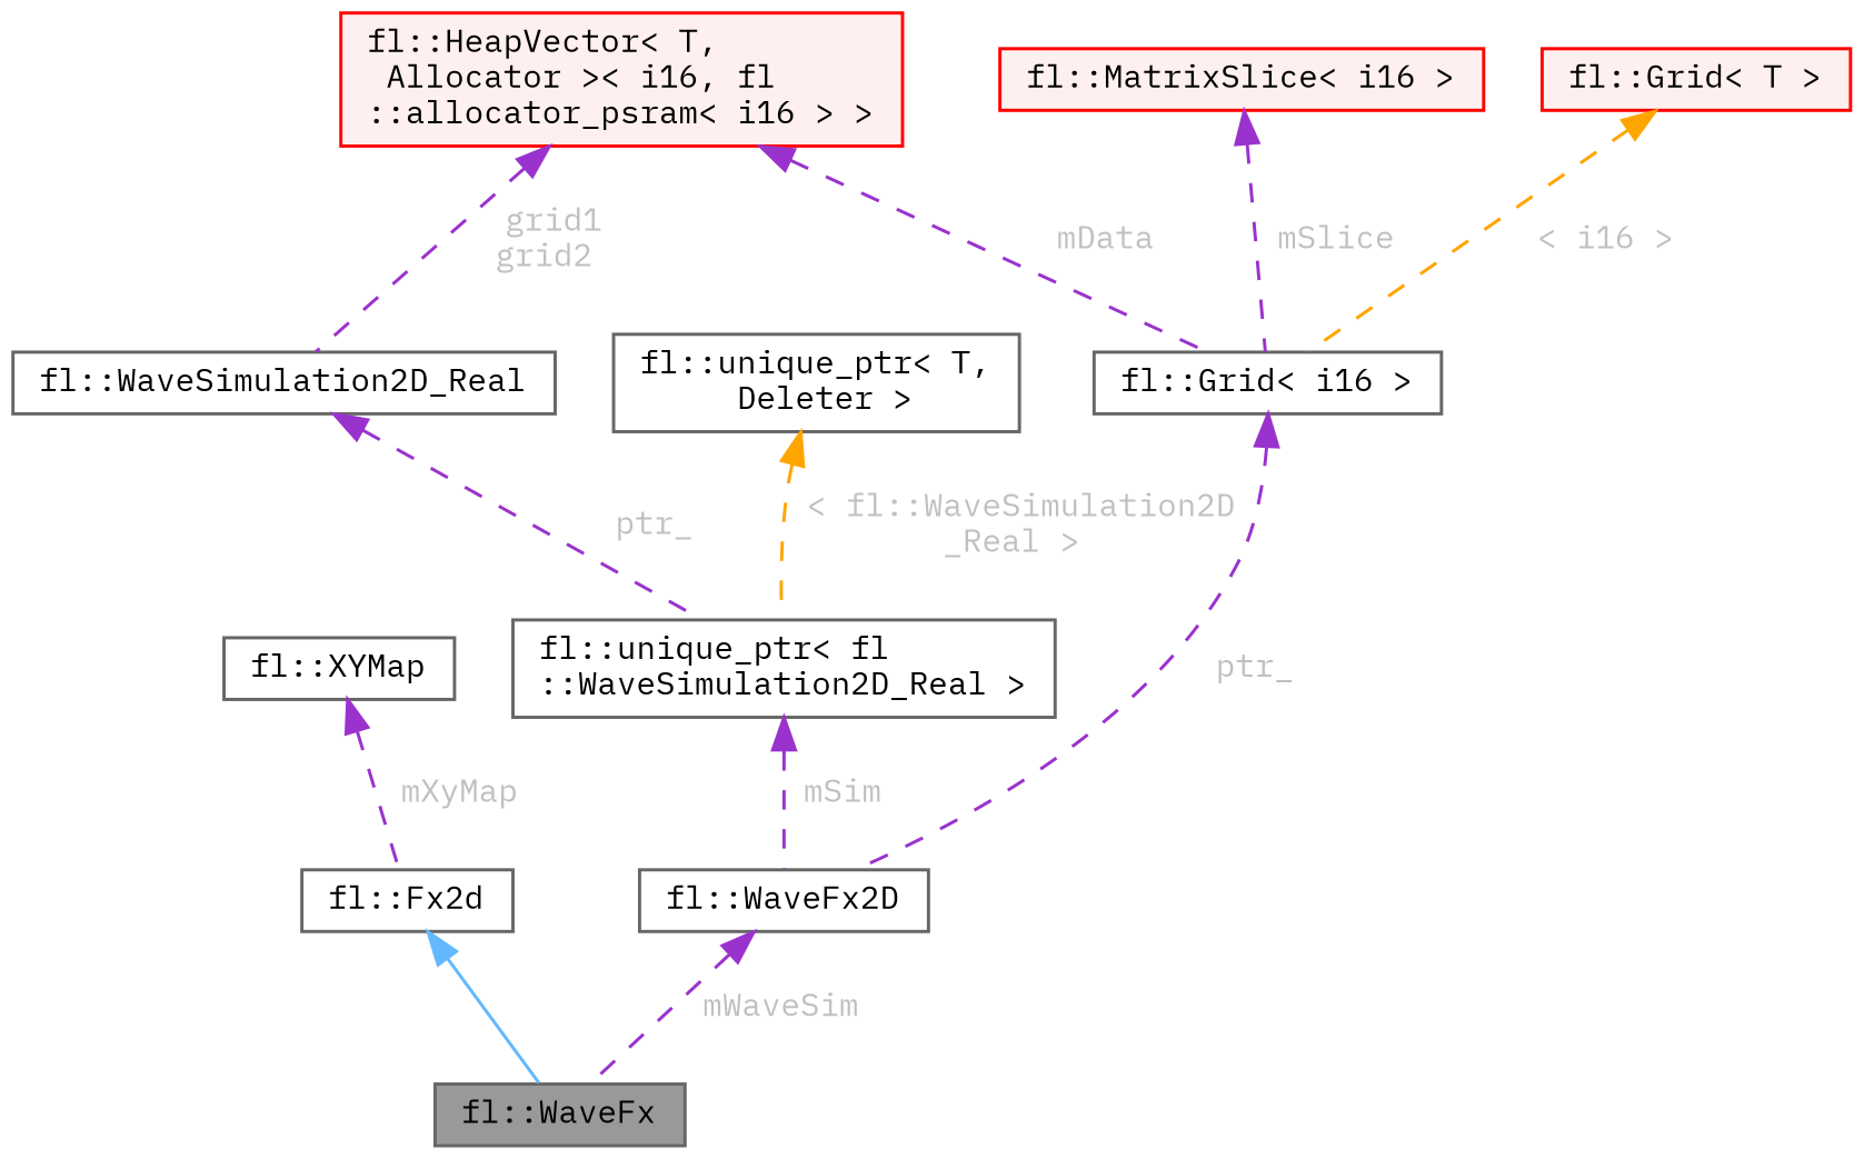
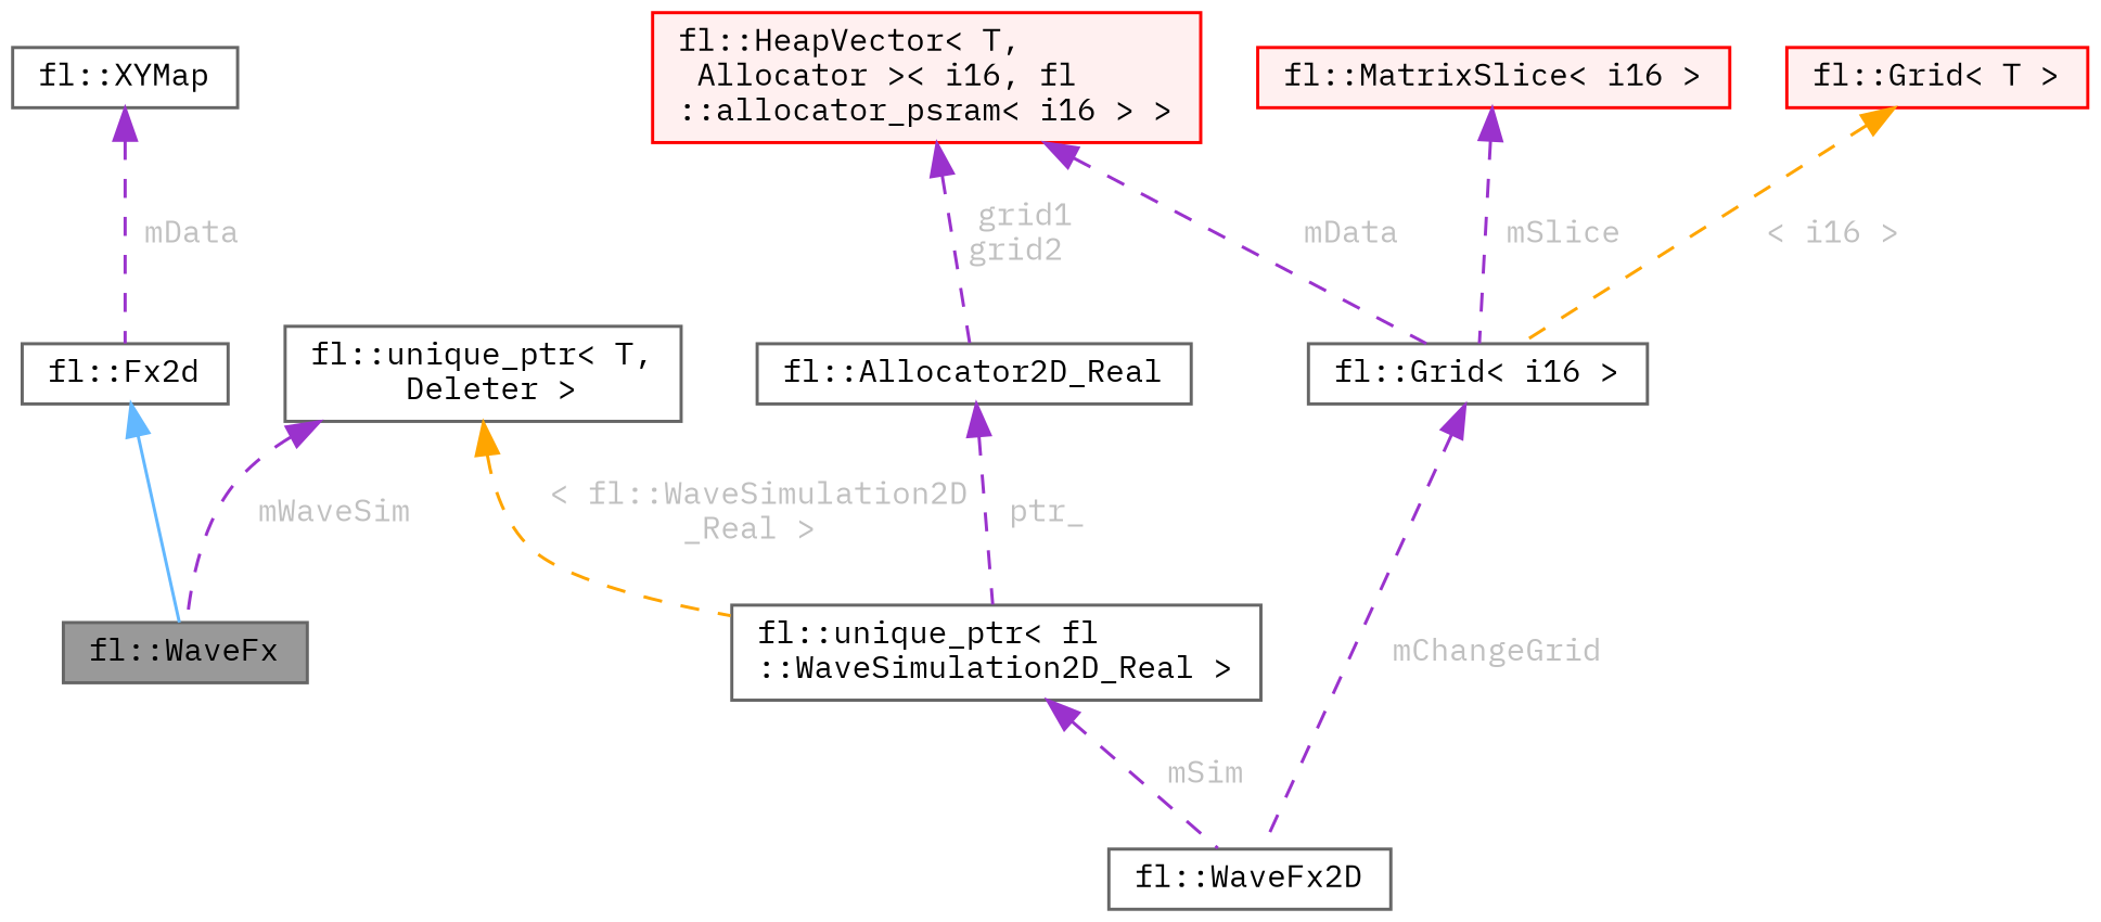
  digraph {
    fontname="IBM Plex Mono"
    rankdir=TB
    node [color=gray40 fillcolor=white fontname="IBM Plex Mono" fontsize=10 shape=box style=filled]
    edge [color=darkorchid3 dir=back fontname="IBM Plex Mono" fontsize=10 labelfontname=Helvetica labelfontsize=10 style=dashed fontcolor=grey]
    n1 [fillcolor=grey60 fontcolor=black height=0.2 label="fl::WaveFx" width=0.4]
    n2 [height=0.2 label="fl::Fx2d" width=0.4]
    n3 [height=0.2 label="fl::XYMap" width=0.4]
    n4 [height=0.2 label="fl::WaveFx2D" width=0.4]
    n5 [height=0.2 label="fl::unique_ptr\< fl\l::WaveSimulation2D_Real \>" width=0.4]
-   n6 [height=0.2 label="fl::WaveSimulation2D_Real" width=0.4]
+   n6 [height=0.2 label="fl::Allocator2D_Real" width=0.4]
    n7 [color=red fillcolor="#FFF0F0" height=0.2 label="fl::HeapVector\< T,\l Allocator \>\< i16, fl\l::allocator_psram\< i16 \> \>" width=0.4]
    n8 [height=0.2 label="fl::Grid\< i16 \>" width=0.4]
    n9 [height=0.2 label="fl::unique_ptr\< T,\l Deleter \>" width=0.4]
    n10 [color=red fillcolor="#FFF0F0" height=0.2 label="fl::MatrixSlice\< i16 \>" width=0.4]
    n11 [color=red fillcolor="#FFF0F0" height=0.2 label="fl::Grid\< T \>" width=0.4]
    n2 -> n1 [color=steelblue1 style=solid fontcolor=""]
-   n3 -> n2 [label=" mXyMap"]
-   n4 -> n1 [label=" mWaveSim"]
+   n3 -> n2 [label=" mData"]
+   n9 -> n1 [label=" mWaveSim"]
    n5 -> n4 [label=" mSim"]
    n6 -> n5 [label=" ptr_"]
    n7 -> n6 [label=" grid1\ngrid2"]
    n7 -> n8 [label=" mData"]
-   n8 -> n4 [label=" ptr_"]
+   n8 -> n4 [label=" mChangeGrid"]
    n9 -> n5 [color=orange label=" \< fl::WaveSimulation2D\l_Real \>"]
    n10 -> n8 [label=" mSlice"]
    n11 -> n8 [color=orange label=" \< i16 \>"]
  }
